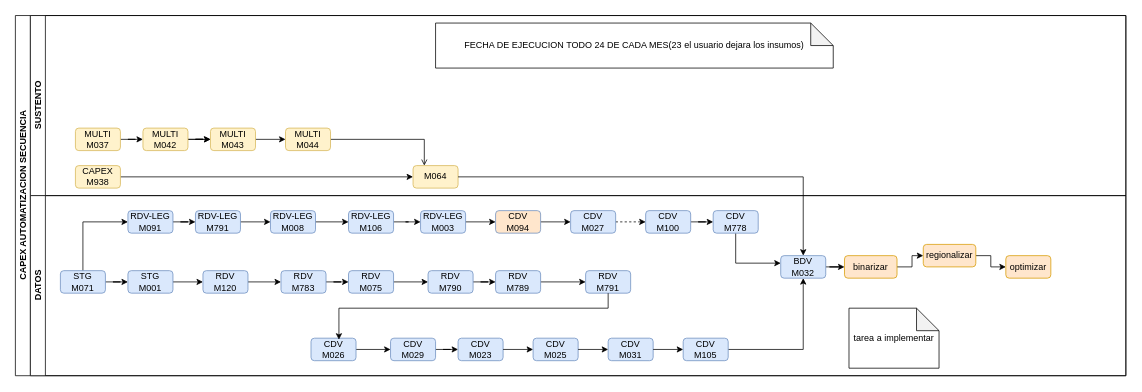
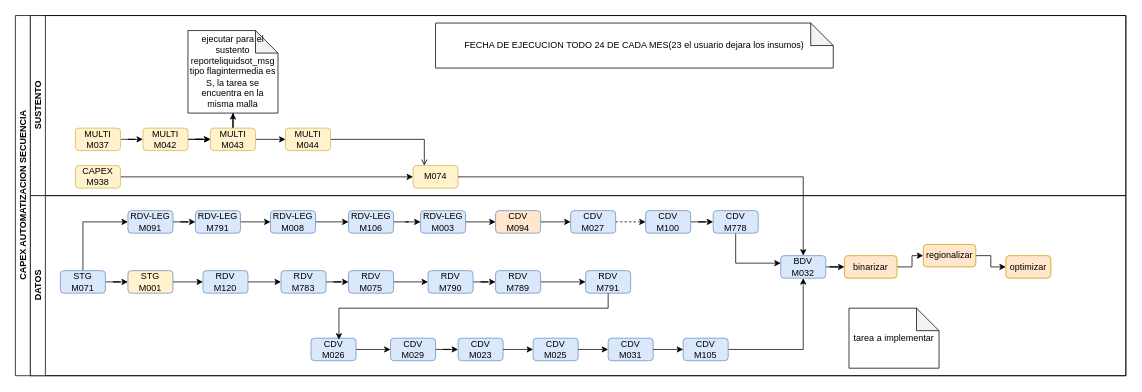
  <mxCell id="0" />
  <mxCell id="1" parent="0" />
  <mxCell id="2" value="CAPEX AUTOMATIZACION SECUENCIA" style="swimlane;childLayout=stackLayout;resizeParent=1;resizeParentMax=0;horizontal=0;startSize=20;horizontalStack=0;html=1;" parent="1" vertex="1"><mxGeometry x="20" y="20" width="1480" height="480" as="geometry" /></mxCell>
  <mxCell id="3" value="SUSTENTO" style="swimlane;startSize=20;horizontal=0;html=1;" parent="2" vertex="1"><mxGeometry x="20" width="1460" height="240" as="geometry" /></mxCell>
  <mxCell id="4" value="" style="edgeStyle=orthogonalEdgeStyle;rounded=0;orthogonalLoop=1;jettySize=auto;html=1;" parent="3" source="5" target="8" edge="1"><mxGeometry relative="1" as="geometry" /></mxCell>
  <mxCell id="5" value="MULTI&lt;br&gt;M037" style="rounded=1;whiteSpace=wrap;html=1;fillColor=#fff2cc;strokeColor=#d6b656;" parent="3" vertex="1"><mxGeometry x="60" y="150" width="60" height="30" as="geometry" /></mxCell>
  <mxCell id="6" value="" style="edgeStyle=orthogonalEdgeStyle;rounded=0;orthogonalLoop=1;jettySize=auto;html=1;" parent="3" source="8" target="11" edge="1"><mxGeometry relative="1" as="geometry" /></mxCell>
  <mxCell id="7" value="" style="edgeStyle=orthogonalEdgeStyle;rounded=0;orthogonalLoop=1;jettySize=auto;html=1;" parent="3" source="8" target="11" edge="1"><mxGeometry relative="1" as="geometry" /></mxCell>
  <mxCell id="8" value="MULTI&lt;br&gt;M042" style="rounded=1;whiteSpace=wrap;html=1;fillColor=#fff2cc;strokeColor=#d6b656;" parent="3" vertex="1"><mxGeometry x="150" y="150" width="60" height="30" as="geometry" /></mxCell>
  <mxCell id="9" value="" style="edgeStyle=orthogonalEdgeStyle;rounded=0;orthogonalLoop=1;jettySize=auto;html=1;" parent="3" source="11" target="13" edge="1"><mxGeometry relative="1" as="geometry" /></mxCell>
+ <mxCell id="10" value="" style="edgeStyle=orthogonalEdgeStyle;rounded=0;orthogonalLoop=1;jettySize=auto;html=1;" parent="3" source="11" target="14" edge="1"><mxGeometry relative="1" as="geometry" /></mxCell>
  <mxCell id="11" value="MULTI&lt;br&gt;M043" style="rounded=1;whiteSpace=wrap;html=1;fillColor=#fff2cc;strokeColor=#d6b656;" parent="3" vertex="1"><mxGeometry x="240" y="150" width="60" height="30" as="geometry" /></mxCell>
  <mxCell id="12" style="edgeStyle=orthogonalEdgeStyle;rounded=0;orthogonalLoop=1;jettySize=auto;html=1;entryX=0.25;entryY=0;entryDx=0;entryDy=0;endArrow=open;" parent="3" source="13" target="17" edge="1"><mxGeometry relative="1" as="geometry" /></mxCell>
  <mxCell id="13" value="MULTI&lt;br&gt;M044" style="rounded=1;whiteSpace=wrap;html=1;fillColor=#fff2cc;strokeColor=#d6b656;" parent="3" vertex="1"><mxGeometry x="340" y="150" width="60" height="30" as="geometry" /></mxCell>
+ <mxCell id="14" value="ejecutar para el sustento reporteliquidsot_msg&lt;br&gt;tipo flagintermedia es S, la tarea se encuentra en la misma malla" style="shape=note;whiteSpace=wrap;html=1;backgroundOutline=1;darkOpacity=0.05;" parent="3" vertex="1"><mxGeometry x="210" y="20" width="120" height="110" as="geometry" /></mxCell>
  <mxCell id="15" value="" style="edgeStyle=orthogonalEdgeStyle;rounded=0;orthogonalLoop=1;jettySize=auto;html=1;" parent="3" source="16" target="17" edge="1"><mxGeometry relative="1" as="geometry" /></mxCell>
  <mxCell id="16" value="CAPEX&lt;br&gt;M938" style="rounded=1;whiteSpace=wrap;html=1;fillColor=#fff2cc;strokeColor=#d6b656;" parent="3" vertex="1"><mxGeometry x="60" y="200" width="60" height="30" as="geometry" /></mxCell>
- <mxCell id="17" value="M064" style="rounded=1;whiteSpace=wrap;html=1;fillColor=#fff2cc;strokeColor=#d6b656;" parent="3" vertex="1"><mxGeometry x="510" y="200" width="60" height="30" as="geometry" /></mxCell>
+ <mxCell id="17" value="M074" style="rounded=1;whiteSpace=wrap;html=1;fillColor=#fff2cc;strokeColor=#d6b656;" parent="3" vertex="1"><mxGeometry x="510" y="200" width="60" height="30" as="geometry" /></mxCell>
  <mxCell id="18" value="FECHA DE EJECUCION TODO 24 DE CADA MES(23 el usuario dejara los insumos)" style="shape=note;whiteSpace=wrap;html=1;backgroundOutline=1;darkOpacity=0.05;" parent="3" vertex="1"><mxGeometry x="540" y="10" width="530" height="60" as="geometry" /></mxCell>
  <mxCell id="19" value="DATOS" style="swimlane;startSize=20;horizontal=0;html=1;" parent="2" vertex="1"><mxGeometry x="20" y="240" width="1460" height="240" as="geometry" /></mxCell>
  <mxCell id="20" value="" style="edgeStyle=orthogonalEdgeStyle;rounded=0;orthogonalLoop=1;jettySize=auto;html=1;" parent="19" source="22" target="24" edge="1"><mxGeometry relative="1" as="geometry" /></mxCell>
  <mxCell id="21" value="" style="edgeStyle=orthogonalEdgeStyle;rounded=0;orthogonalLoop=1;jettySize=auto;html=1;" parent="19" source="22" target="30" edge="1"><mxGeometry relative="1" as="geometry"><Array as="points"><mxPoint x="70" y="35" /></Array></mxGeometry></mxCell>
  <mxCell id="22" value="STG&lt;br&gt;M071" style="rounded=1;whiteSpace=wrap;html=1;fillColor=#dae8fc;strokeColor=#6c8ebf;" parent="19" vertex="1"><mxGeometry x="40" y="100" width="60" height="30" as="geometry" /></mxCell>
  <mxCell id="23" value="" style="edgeStyle=orthogonalEdgeStyle;rounded=0;orthogonalLoop=1;jettySize=auto;html=1;" parent="19" source="24" target="26" edge="1"><mxGeometry relative="1" as="geometry" /></mxCell>
- <mxCell id="24" value="STG&lt;br&gt;M001" style="rounded=1;whiteSpace=wrap;html=1;fillColor=#dae8fc;strokeColor=#6c8ebf;" parent="19" vertex="1"><mxGeometry x="130" y="100" width="60" height="30" as="geometry" /></mxCell>
+ <mxCell id="24" value="STG&lt;br&gt;M001" style="rounded=1;whiteSpace=wrap;html=1;fillColor=#fff2cc;strokeColor=#6c8ebf;" parent="19" vertex="1"><mxGeometry x="130" y="100" width="60" height="30" as="geometry" /></mxCell>
  <mxCell id="25" value="" style="edgeStyle=orthogonalEdgeStyle;rounded=0;orthogonalLoop=1;jettySize=auto;html=1;" parent="19" source="26" target="28" edge="1"><mxGeometry relative="1" as="geometry" /></mxCell>
  <mxCell id="26" value="RDV&lt;br&gt;M120" style="rounded=1;whiteSpace=wrap;html=1;fillColor=#dae8fc;strokeColor=#6c8ebf;" parent="19" vertex="1"><mxGeometry x="230" y="100" width="60" height="30" as="geometry" /></mxCell>
  <mxCell id="27" value="" style="edgeStyle=orthogonalEdgeStyle;rounded=0;orthogonalLoop=1;jettySize=auto;html=1;" parent="19" source="28" target="40" edge="1"><mxGeometry relative="1" as="geometry" /></mxCell>
  <mxCell id="28" value="RDV&lt;br&gt;M783" style="rounded=1;whiteSpace=wrap;html=1;fillColor=#dae8fc;strokeColor=#6c8ebf;" parent="19" vertex="1"><mxGeometry x="334" y="100" width="60" height="30" as="geometry" /></mxCell>
  <mxCell id="29" value="" style="edgeStyle=orthogonalEdgeStyle;rounded=0;orthogonalLoop=1;jettySize=auto;html=1;" parent="19" source="30" target="32" edge="1"><mxGeometry relative="1" as="geometry" /></mxCell>
  <mxCell id="30" value="RDV-LEG&lt;br&gt;M091" style="rounded=1;whiteSpace=wrap;html=1;fillColor=#dae8fc;strokeColor=#6c8ebf;" parent="19" vertex="1"><mxGeometry x="130" y="20" width="60" height="30" as="geometry" /></mxCell>
  <mxCell id="31" value="" style="edgeStyle=orthogonalEdgeStyle;rounded=0;orthogonalLoop=1;jettySize=auto;html=1;" parent="19" source="32" target="34" edge="1"><mxGeometry relative="1" as="geometry" /></mxCell>
  <mxCell id="32" value="RDV-LEG&lt;br&gt;M791" style="rounded=1;whiteSpace=wrap;html=1;fillColor=#dae8fc;strokeColor=#6c8ebf;" parent="19" vertex="1"><mxGeometry x="220" y="20" width="60" height="30" as="geometry" /></mxCell>
  <mxCell id="33" value="" style="edgeStyle=orthogonalEdgeStyle;rounded=0;orthogonalLoop=1;jettySize=auto;html=1;" parent="19" source="34" target="36" edge="1"><mxGeometry relative="1" as="geometry" /></mxCell>
  <mxCell id="34" value="RDV-LEG&lt;br&gt;M008" style="rounded=1;whiteSpace=wrap;html=1;fillColor=#dae8fc;strokeColor=#6c8ebf;" parent="19" vertex="1"><mxGeometry x="320" y="20" width="60" height="30" as="geometry" /></mxCell>
  <mxCell id="35" value="" style="edgeStyle=orthogonalEdgeStyle;rounded=0;orthogonalLoop=1;jettySize=auto;html=1;" parent="19" source="36" target="38" edge="1"><mxGeometry relative="1" as="geometry" /></mxCell>
  <mxCell id="36" value="RDV-LEG&lt;br&gt;M106" style="rounded=1;whiteSpace=wrap;html=1;fillColor=#dae8fc;strokeColor=#6c8ebf;" parent="19" vertex="1"><mxGeometry x="424" y="20" width="60" height="30" as="geometry" /></mxCell>
  <mxCell id="37" value="" style="edgeStyle=orthogonalEdgeStyle;rounded=0;orthogonalLoop=1;jettySize=auto;html=1;" parent="19" source="38" target="55" edge="1"><mxGeometry relative="1" as="geometry" /></mxCell>
  <mxCell id="38" value="RDV-LEG&lt;br&gt;M003" style="rounded=1;whiteSpace=wrap;html=1;fillColor=#dae8fc;strokeColor=#6c8ebf;" parent="19" vertex="1"><mxGeometry x="520" y="20" width="60" height="30" as="geometry" /></mxCell>
  <mxCell id="39" value="" style="edgeStyle=orthogonalEdgeStyle;rounded=0;orthogonalLoop=1;jettySize=auto;html=1;" parent="19" source="40" target="42" edge="1"><mxGeometry relative="1" as="geometry" /></mxCell>
  <mxCell id="40" value="RDV&lt;br&gt;M075" style="rounded=1;whiteSpace=wrap;html=1;fillColor=#dae8fc;strokeColor=#6c8ebf;" parent="19" vertex="1"><mxGeometry x="424" y="100" width="60" height="30" as="geometry" /></mxCell>
  <mxCell id="41" value="" style="edgeStyle=orthogonalEdgeStyle;rounded=0;orthogonalLoop=1;jettySize=auto;html=1;" parent="19" source="42" target="44" edge="1"><mxGeometry relative="1" as="geometry" /></mxCell>
  <mxCell id="42" value="RDV&lt;br&gt;M790" style="rounded=1;whiteSpace=wrap;html=1;fillColor=#dae8fc;strokeColor=#6c8ebf;" parent="19" vertex="1"><mxGeometry x="530" y="100" width="60" height="30" as="geometry" /></mxCell>
  <mxCell id="43" value="" style="edgeStyle=orthogonalEdgeStyle;rounded=0;orthogonalLoop=1;jettySize=auto;html=1;" parent="19" source="44" target="45" edge="1"><mxGeometry relative="1" as="geometry" /></mxCell>
  <mxCell id="44" value="RDV&lt;br&gt;M789" style="rounded=1;whiteSpace=wrap;html=1;fillColor=#dae8fc;strokeColor=#6c8ebf;" parent="19" vertex="1"><mxGeometry x="620" y="100" width="60" height="30" as="geometry" /></mxCell>
  <mxCell id="45" value="RDV&lt;br&gt;M791" style="rounded=1;whiteSpace=wrap;html=1;fillColor=#dae8fc;strokeColor=#6c8ebf;" parent="19" vertex="1"><mxGeometry x="740" y="100" width="60" height="30" as="geometry" /></mxCell>
  <mxCell id="46" style="edgeStyle=orthogonalEdgeStyle;rounded=0;orthogonalLoop=1;jettySize=auto;html=1;entryX=0;entryY=0.5;entryDx=0;entryDy=0;" parent="19" source="47" target="49" edge="1"><mxGeometry relative="1" as="geometry" /></mxCell>
  <mxCell id="47" value="BDV&lt;br&gt;M032" style="rounded=1;whiteSpace=wrap;html=1;fillColor=#dae8fc;strokeColor=#6c8ebf;" parent="19" vertex="1"><mxGeometry x="1000" y="80" width="60" height="30" as="geometry" /></mxCell>
  <mxCell id="48" style="edgeStyle=orthogonalEdgeStyle;rounded=0;orthogonalLoop=1;jettySize=auto;html=1;entryX=0;entryY=0.5;entryDx=0;entryDy=0;" parent="19" source="49" target="51" edge="1"><mxGeometry relative="1" as="geometry" /></mxCell>
  <mxCell id="49" value="binarizar" style="rounded=1;whiteSpace=wrap;html=1;fillColor=#ffe6cc;strokeColor=#d79b00;" parent="19" vertex="1"><mxGeometry x="1085" y="80" width="70" height="30" as="geometry" /></mxCell>
  <mxCell id="50" value="" style="edgeStyle=orthogonalEdgeStyle;rounded=0;orthogonalLoop=1;jettySize=auto;html=1;" parent="19" source="51" target="53" edge="1"><mxGeometry relative="1" as="geometry" /></mxCell>
  <mxCell id="51" value="regionalizar" style="rounded=1;whiteSpace=wrap;html=1;fillColor=#ffe6cc;strokeColor=#d79b00;" parent="19" vertex="1"><mxGeometry x="1190" y="65" width="70" height="30" as="geometry" /></mxCell>
  <mxCell id="52" value="tarea a implementar" style="shape=note;whiteSpace=wrap;html=1;backgroundOutline=1;darkOpacity=0.05;" parent="19" vertex="1"><mxGeometry x="1091" y="150" width="120" height="80" as="geometry" /></mxCell>
  <mxCell id="53" value="optimizar" style="rounded=1;whiteSpace=wrap;html=1;fillColor=#ffe6cc;strokeColor=#d79b00;" parent="19" vertex="1"><mxGeometry x="1300" y="80" width="60" height="30" as="geometry" /></mxCell>
  <mxCell id="54" value="" style="edgeStyle=orthogonalEdgeStyle;rounded=0;orthogonalLoop=1;jettySize=auto;html=1;" parent="19" source="55" target="57" edge="1"><mxGeometry relative="1" as="geometry" /></mxCell>
  <mxCell id="55" value="CDV&lt;br&gt;M094" style="rounded=1;whiteSpace=wrap;html=1;fillColor=#ffe6cc;strokeColor=#6c8ebf;" parent="19" vertex="1"><mxGeometry x="620" y="20" width="60" height="30" as="geometry" /></mxCell>
  <mxCell id="56" value="" style="edgeStyle=orthogonalEdgeStyle;rounded=0;orthogonalLoop=1;jettySize=auto;html=1;dashed=1;" parent="19" source="57" target="59" edge="1"><mxGeometry relative="1" as="geometry" /></mxCell>
  <mxCell id="57" value="CDV&lt;br&gt;M027" style="rounded=1;whiteSpace=wrap;html=1;fillColor=#dae8fc;strokeColor=#6c8ebf;" parent="19" vertex="1"><mxGeometry x="720" y="20" width="60" height="30" as="geometry" /></mxCell>
  <mxCell id="58" value="" style="edgeStyle=orthogonalEdgeStyle;rounded=0;orthogonalLoop=1;jettySize=auto;html=1;" parent="19" source="59" target="61" edge="1"><mxGeometry relative="1" as="geometry" /></mxCell>
  <mxCell id="59" value="CDV&lt;br&gt;M100" style="rounded=1;whiteSpace=wrap;html=1;fillColor=#dae8fc;strokeColor=#6c8ebf;" parent="19" vertex="1"><mxGeometry x="820" y="20" width="60" height="30" as="geometry" /></mxCell>
  <mxCell id="60" style="edgeStyle=orthogonalEdgeStyle;rounded=0;orthogonalLoop=1;jettySize=auto;html=1;" parent="19" source="61" target="47" edge="1"><mxGeometry relative="1" as="geometry"><Array as="points"><mxPoint x="940" y="90" /></Array></mxGeometry></mxCell>
  <mxCell id="61" value="CDV&lt;br&gt;M778" style="rounded=1;whiteSpace=wrap;html=1;fillColor=#dae8fc;strokeColor=#6c8ebf;" parent="19" vertex="1"><mxGeometry x="910" y="20" width="60" height="30" as="geometry" /></mxCell>
  <mxCell id="62" value="" style="edgeStyle=orthogonalEdgeStyle;rounded=0;orthogonalLoop=1;jettySize=auto;html=1;" parent="19" source="63" target="65" edge="1"><mxGeometry relative="1" as="geometry" /></mxCell>
  <mxCell id="63" value="CDV&lt;br&gt;M026" style="rounded=1;whiteSpace=wrap;html=1;fillColor=#dae8fc;strokeColor=#6c8ebf;" parent="19" vertex="1"><mxGeometry x="374" y="190" width="60" height="30" as="geometry" /></mxCell>
  <mxCell id="64" value="" style="edgeStyle=orthogonalEdgeStyle;rounded=0;orthogonalLoop=1;jettySize=auto;html=1;" parent="19" source="65" target="66" edge="1"><mxGeometry relative="1" as="geometry" /></mxCell>
  <mxCell id="65" value="CDV&lt;br&gt;M029" style="rounded=1;whiteSpace=wrap;html=1;fillColor=#dae8fc;strokeColor=#6c8ebf;" parent="19" vertex="1"><mxGeometry x="480" y="190" width="60" height="30" as="geometry" /></mxCell>
  <mxCell id="66" value="CDV&lt;br&gt;M023" style="rounded=1;whiteSpace=wrap;html=1;fillColor=#dae8fc;strokeColor=#6c8ebf;" parent="19" vertex="1"><mxGeometry x="570" y="190" width="60" height="30" as="geometry" /></mxCell>
  <mxCell id="67" value="CDV&lt;br&gt;M025" style="rounded=1;whiteSpace=wrap;html=1;fillColor=#dae8fc;strokeColor=#6c8ebf;" parent="19" vertex="1"><mxGeometry x="670" y="190" width="60" height="30" as="geometry" /></mxCell>
  <mxCell id="68" value="" style="edgeStyle=orthogonalEdgeStyle;rounded=0;orthogonalLoop=1;jettySize=auto;html=1;" parent="19" source="66" target="67" edge="1"><mxGeometry relative="1" as="geometry" /></mxCell>
  <mxCell id="69" value="CDV&lt;br&gt;M031" style="rounded=1;whiteSpace=wrap;html=1;fillColor=#dae8fc;strokeColor=#6c8ebf;" parent="19" vertex="1"><mxGeometry x="770" y="190" width="60" height="30" as="geometry" /></mxCell>
  <mxCell id="70" value="" style="edgeStyle=orthogonalEdgeStyle;rounded=0;orthogonalLoop=1;jettySize=auto;html=1;" parent="19" source="67" target="69" edge="1"><mxGeometry relative="1" as="geometry" /></mxCell>
  <mxCell id="71" style="edgeStyle=orthogonalEdgeStyle;rounded=0;orthogonalLoop=1;jettySize=auto;html=1;entryX=0.5;entryY=1;entryDx=0;entryDy=0;" parent="19" source="72" target="47" edge="1"><mxGeometry relative="1" as="geometry" /></mxCell>
  <mxCell id="72" value="CDV&lt;br&gt;M105" style="rounded=1;whiteSpace=wrap;html=1;fillColor=#dae8fc;strokeColor=#6c8ebf;" parent="19" vertex="1"><mxGeometry x="870" y="190" width="60" height="30" as="geometry" /></mxCell>
  <mxCell id="73" value="" style="edgeStyle=orthogonalEdgeStyle;rounded=0;orthogonalLoop=1;jettySize=auto;html=1;" parent="19" source="69" target="72" edge="1"><mxGeometry relative="1" as="geometry" /></mxCell>
  <mxCell id="74" style="edgeStyle=orthogonalEdgeStyle;rounded=0;orthogonalLoop=1;jettySize=auto;html=1;entryX=0.62;entryY=0.067;entryDx=0;entryDy=0;entryPerimeter=0;" parent="19" source="45" target="63" edge="1"><mxGeometry relative="1" as="geometry"><Array as="points"><mxPoint x="770" y="150" /><mxPoint x="411" y="150" /></Array></mxGeometry></mxCell>
  <mxCell id="75" style="edgeStyle=orthogonalEdgeStyle;rounded=0;orthogonalLoop=1;jettySize=auto;html=1;" parent="2" source="17" target="47" edge="1"><mxGeometry relative="1" as="geometry" /></mxCell>
